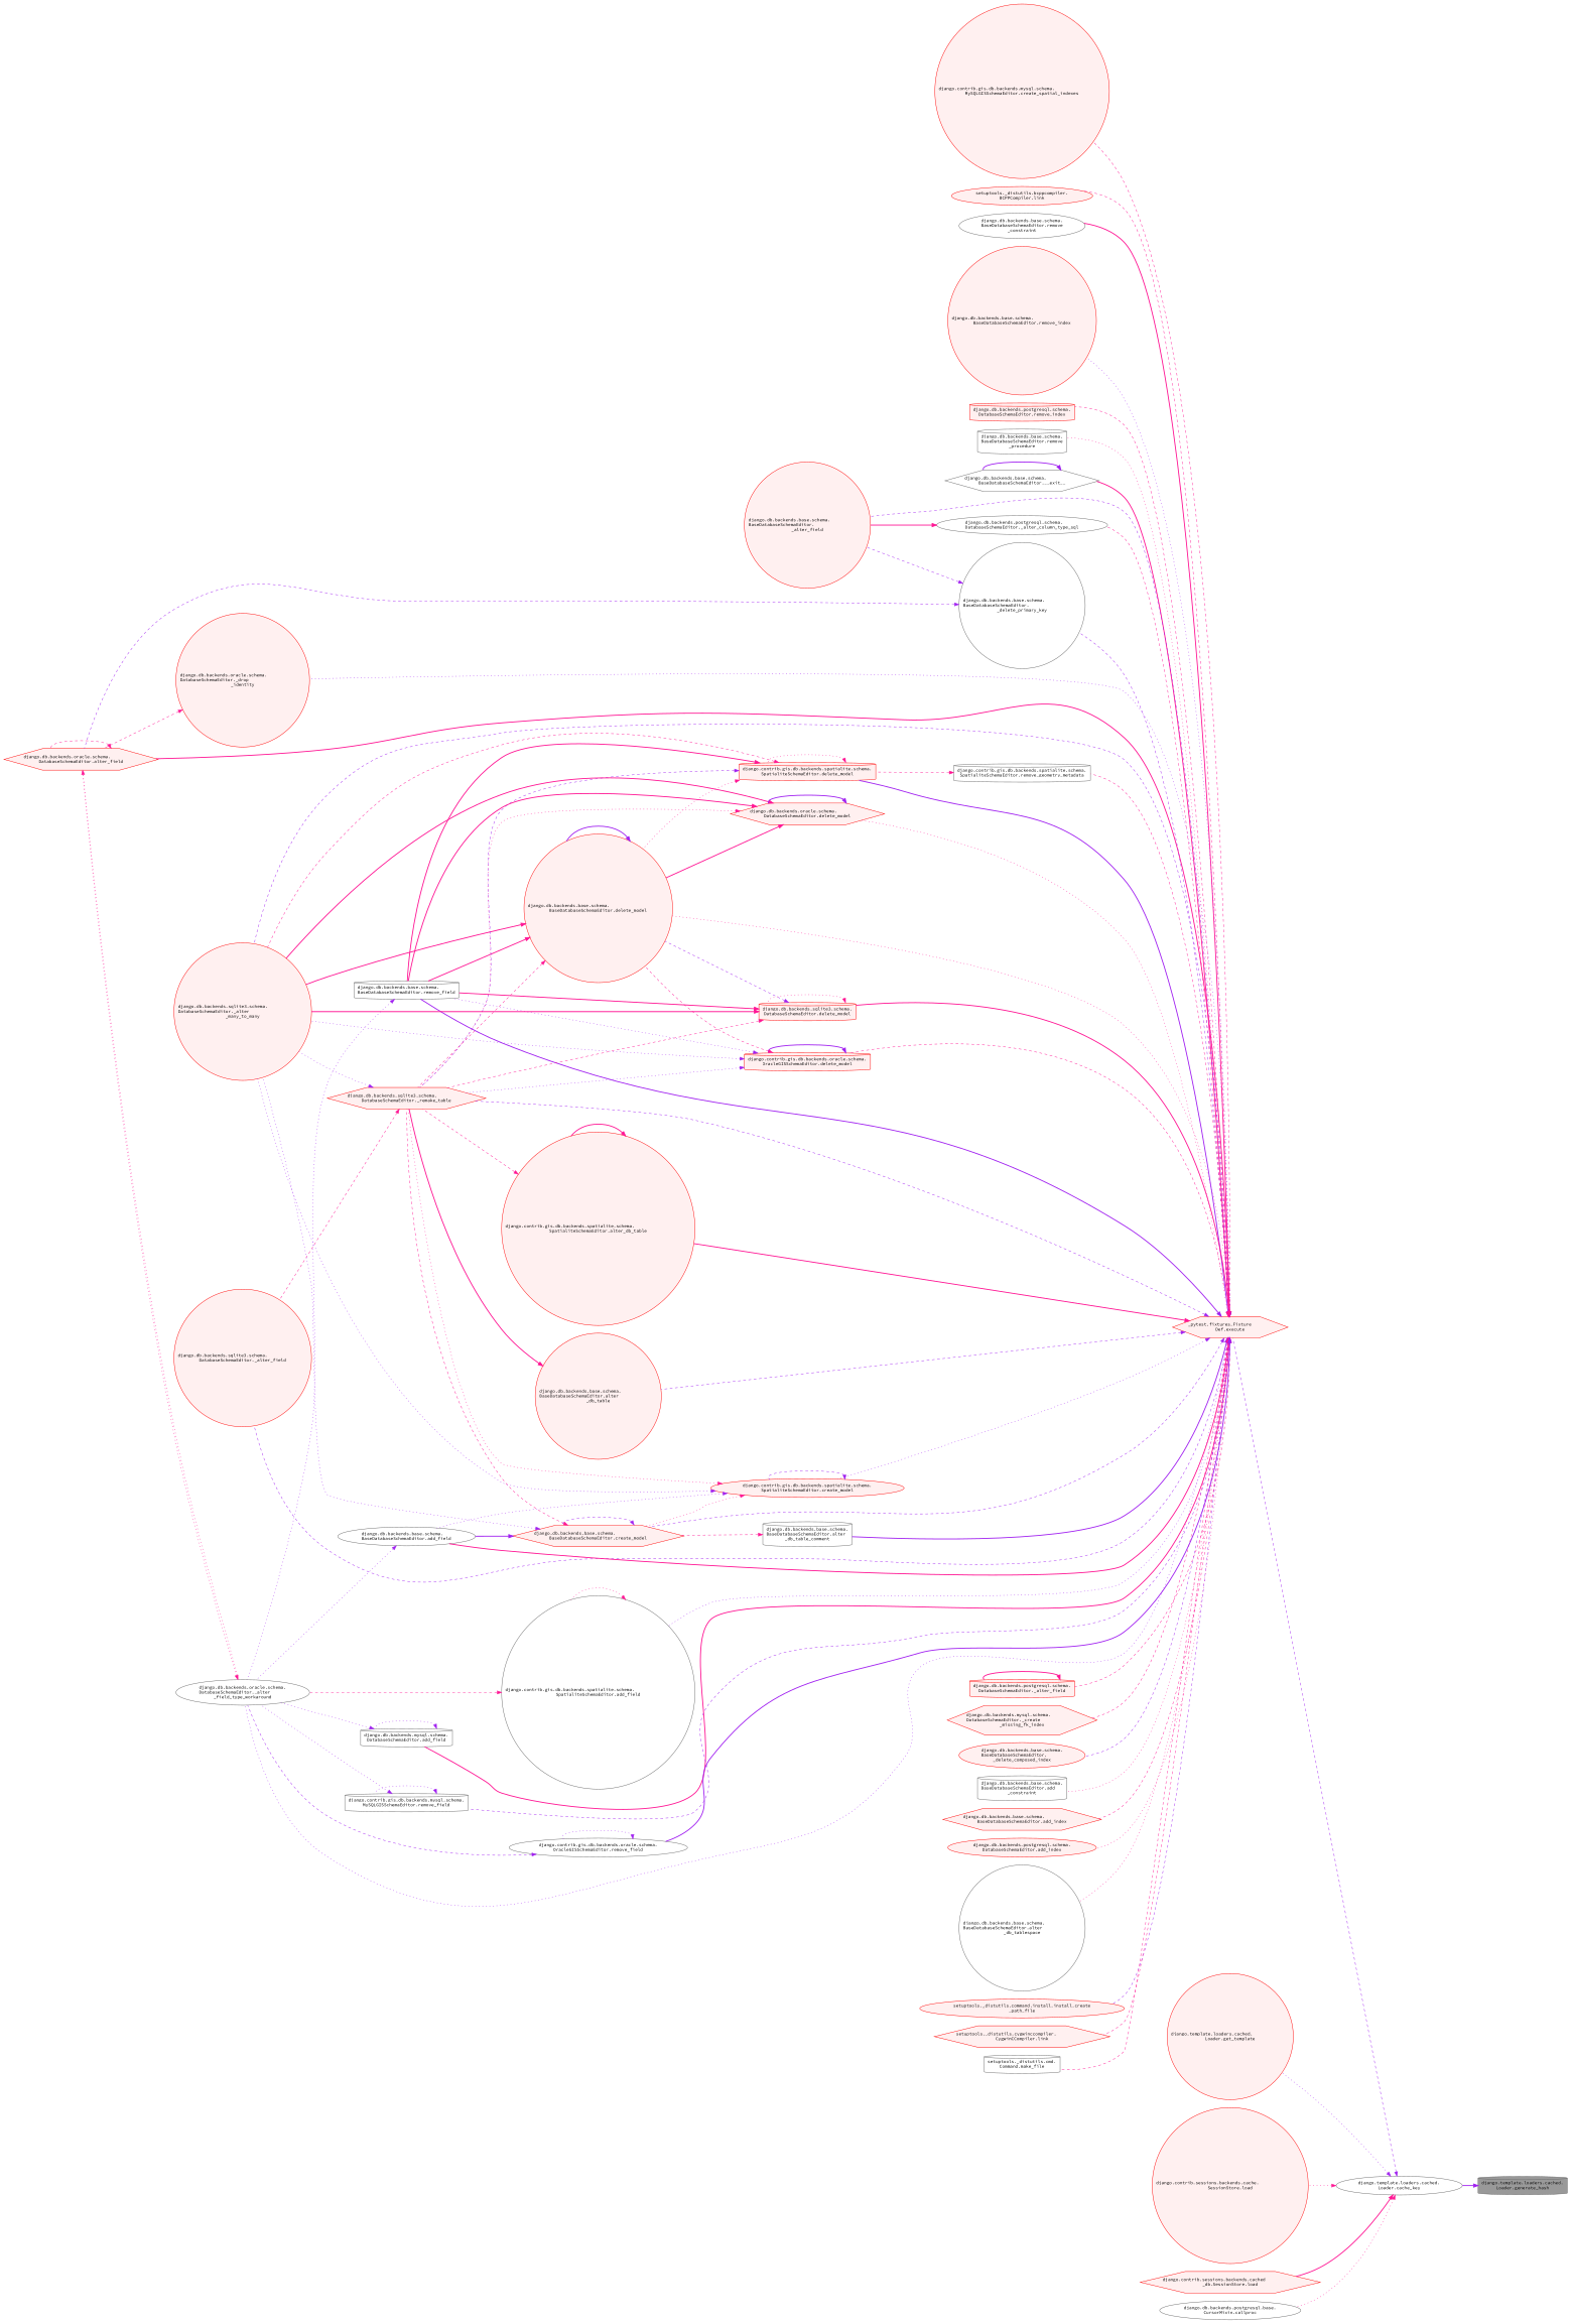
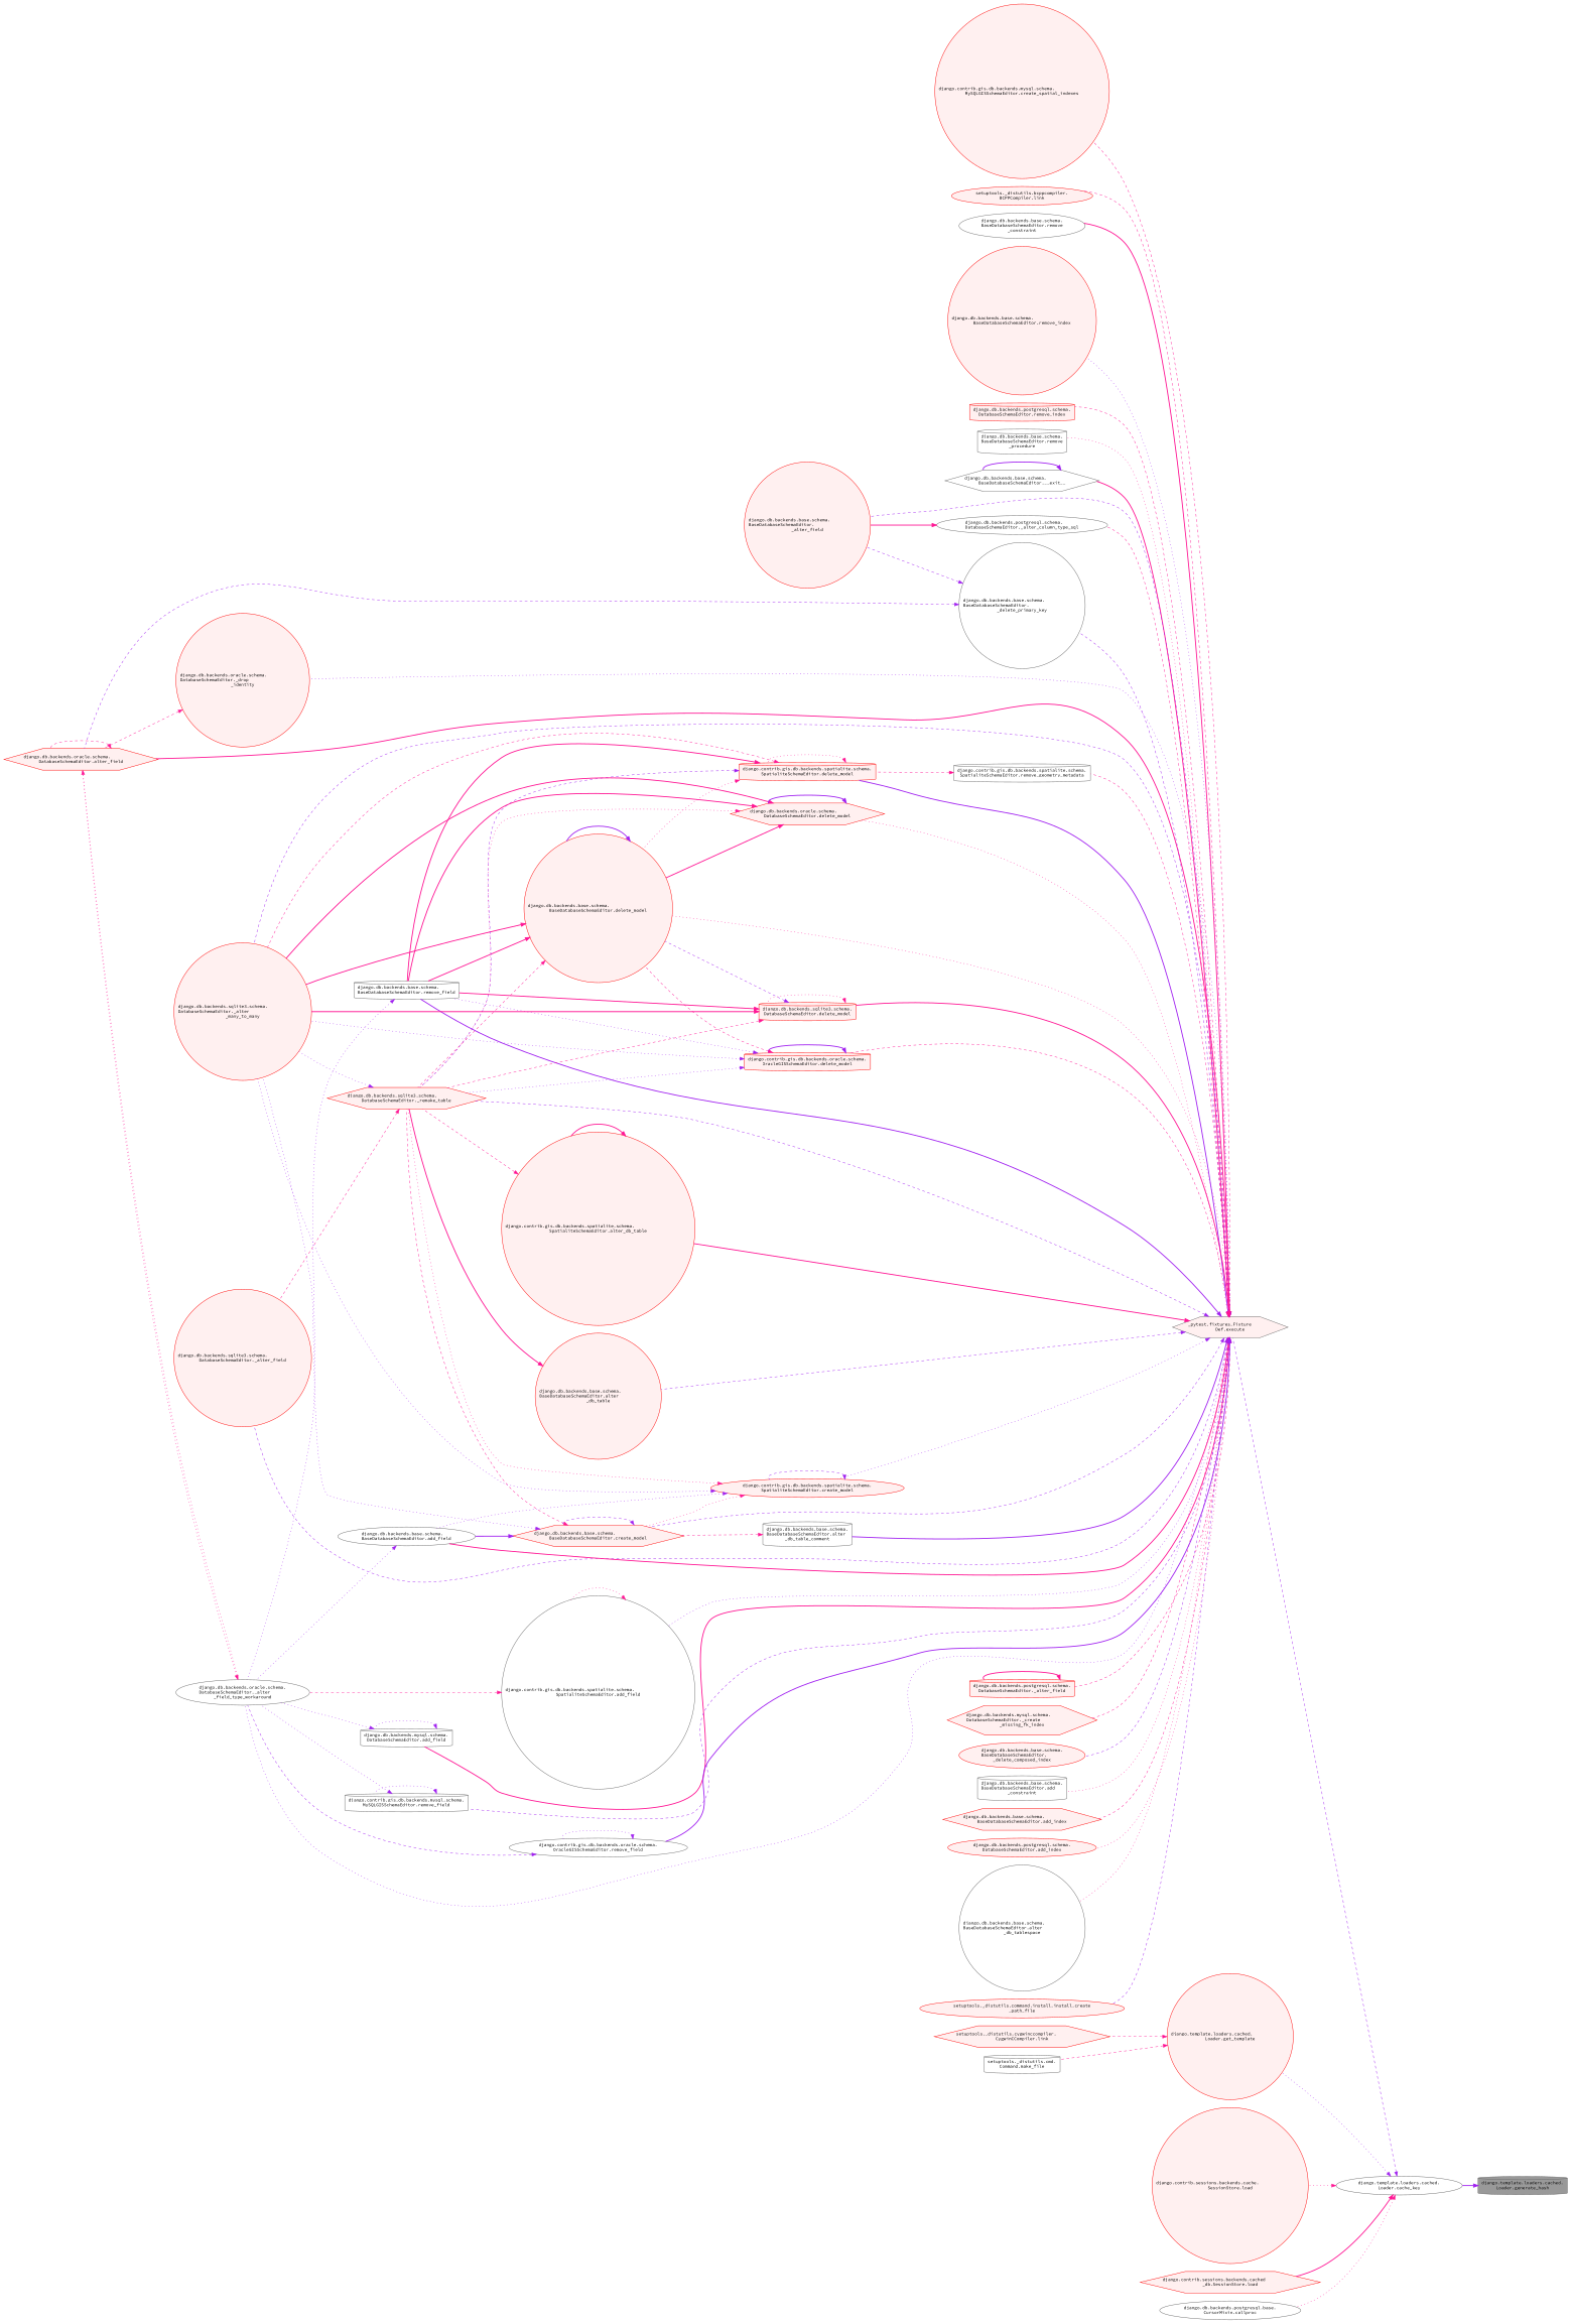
  digraph {
    fontname="Source Code Pro"
    rankdir=RL
    node [color=red fillcolor="#FFF0F0" fontname="Source Code Pro" fontsize=10 shape=cylinder style=filled]
    edge [color=deeppink dir=back fontname="Source Code Pro" fontsize=10 labelfontname=Helvetica labelfontsize=10 style=dashed]
    n1 [color=gray40 fillcolor=grey60 fontcolor=black height=0.2 label="django.template.loaders.cached.\lLoader.generate_hash" width=0.4]
    n2 [color=grey40 fillcolor=white height=0.2 label="django.template.loaders.cached.\lLoader.cache_key" shape=ellipse width=0.4]
-   n3 [height=0.2 label="_pytest.fixtures.Fixture\lDef.execute" shape=hexagon width=0.4]
+   n3 [color=grey40 height=0.2 label="_pytest.fixtures.Fixture\lDef.execute" shape=hexagon width=0.4]
    n4 [height=0.2 label="django.template.loaders.cached.\lLoader.get_template" shape=circle width=0.4]
    n5 [height=0.2 label="django.contrib.sessions.backends.cache.\lSessionStore.load" shape=circle width=0.4]
    n6 [height=0.2 label="django.contrib.sessions.backends.cached\l_db.SessionStore.load" shape=hexagon width=0.4]
    n7 [color=grey40 fillcolor=white height=0.2 label="django.db.backends.postgresql.base.\lCursorMixin.callproc" shape=ellipse width=0.4]
    n8 [color=grey40 fillcolor=white height=0.2 label="django.db.backends.base.schema.\lBaseDatabaseSchemaEditor.__exit__" shape=hexagon width=0.4]
    n9 [color=grey40 fillcolor=white height=0.2 label="django.db.backends.postgresql.schema.\lDatabaseSchemaEditor._alter_column_type_sql" shape=ellipse width=0.4]
    n10 [height=0.2 label="django.db.backends.base.schema.\lBaseDatabaseSchemaEditor.\l_alter_field" shape=circle width=0.4]
    n11 [height=0.2 label="django.db.backends.postgresql.schema.\lDatabaseSchemaEditor._alter_field" width=0.4]
    n12 [height=0.2 label="django.db.backends.sqlite3.schema.\lDatabaseSchemaEditor._alter_field" shape=circle width=0.4]
    n13 [color=grey40 fillcolor=white height=0.2 label="django.db.backends.oracle.schema.\lDatabaseSchemaEditor._alter\l_field_type_workaround" shape=ellipse width=0.4]
    n14 [height=0.2 label="django.db.backends.oracle.schema.\lDatabaseSchemaEditor.alter_field" shape=hexagon width=0.4]
    n15 [height=0.2 label="django.db.backends.sqlite3.schema.\lDatabaseSchemaEditor._alter\l_many_to_many" shape=circle width=0.4]
    n16 [height=0.2 label="django.db.backends.mysql.schema.\lDatabaseSchemaEditor._create\l_missing_fk_index" shape=hexagon width=0.4]
    n17 [height=0.2 label="django.db.backends.base.schema.\lBaseDatabaseSchemaEditor.\l_delete_composed_index" shape=ellipse width=0.4]
    n18 [color=grey40 fillcolor=white height=0.2 label="django.db.backends.base.schema.\lBaseDatabaseSchemaEditor.\l_delete_primary_key" shape=circle width=0.4]
    n19 [height=0.2 label="django.db.backends.oracle.schema.\lDatabaseSchemaEditor._drop\l_identity" shape=circle width=0.4]
    n20 [height=0.2 label="django.db.backends.sqlite3.schema.\lDatabaseSchemaEditor._remake_table" shape=hexagon width=0.4]
    n21 [color=grey40 fillcolor=white height=0.2 label="django.db.backends.base.schema.\lBaseDatabaseSchemaEditor.add\l_constraint" width=0.4]
    n22 [color=grey40 fillcolor=white height=0.2 label="django.contrib.gis.db.backends.spatialite.schema.\lSpatialiteSchemaEditor.add_field" shape=circle width=0.4]
    n23 [color=grey40 fillcolor=white height=0.2 label="django.db.backends.base.schema.\lBaseDatabaseSchemaEditor.add_field" shape=ellipse width=0.4]
    n24 [color=grey40 fillcolor=white height=0.2 label="django.db.backends.mysql.schema.\lDatabaseSchemaEditor.add_field" width=0.4]
    n25 [height=0.2 label="django.db.backends.base.schema.\lBaseDatabaseSchemaEditor.add_index" shape=hexagon width=0.4]
    n26 [height=0.2 label="django.db.backends.postgresql.schema.\lDatabaseSchemaEditor.add_index" shape=ellipse width=0.4]
    n27 [height=0.2 label="django.contrib.gis.db.backends.spatialite.schema.\lSpatialiteSchemaEditor.alter_db_table" shape=circle width=0.4]
    n28 [height=0.2 label="django.db.backends.base.schema.\lBaseDatabaseSchemaEditor.alter\l_db_table" shape=circle width=0.4]
    n29 [color=grey40 fillcolor=white height=0.2 label="django.db.backends.base.schema.\lBaseDatabaseSchemaEditor.alter\l_db_table_comment" width=0.4]
    n30 [height=0.2 label="django.db.backends.base.schema.\lBaseDatabaseSchemaEditor.create_model" shape=hexagon width=0.4]
    n31 [color=grey40 fillcolor=white height=0.2 label="django.db.backends.base.schema.\lBaseDatabaseSchemaEditor.alter\l_db_tablespace" shape=circle width=0.4]
    n32 [height=0.2 label="django.contrib.gis.db.backends.spatialite.schema.\lSpatialiteSchemaEditor.create_model" shape=ellipse width=0.4]
    n33 [height=0.2 label="setuptools._distutils.command.install.install.create\l_path_file" shape=ellipse width=0.4]
    n34 [height=0.2 label="django.contrib.gis.db.backends.mysql.schema.\lMySQLGISSchemaEditor.create_spatial_indexes" shape=circle width=0.4]
    n35 [height=0.2 label="django.contrib.gis.db.backends.oracle.schema.\lOracleGISSchemaEditor.delete_model" width=0.4]
    n36 [height=0.2 label="django.db.backends.base.schema.\lBaseDatabaseSchemaEditor.delete_model" shape=circle width=0.4]
    n37 [color=grey40 fillcolor=white height=0.2 label="django.db.backends.base.schema.\lBaseDatabaseSchemaEditor.remove_field" width=0.4]
    n38 [height=0.2 label="django.contrib.gis.db.backends.spatialite.schema.\lSpatialiteSchemaEditor.delete_model" width=0.4]
    n39 [height=0.2 label="django.db.backends.oracle.schema.\lDatabaseSchemaEditor.delete_model" shape=hexagon width=0.4]
    n40 [height=0.2 label="django.db.backends.sqlite3.schema.\lDatabaseSchemaEditor.delete_model" width=0.4]
    n41 [height=0.2 label="setuptools._distutils.bcppcompiler.\lBCPPCompiler.link" shape=ellipse width=0.4]
    n42 [height=0.2 label="setuptools._distutils.cygwinccompiler.\lCygwinCCompiler.link" shape=hexagon width=0.4]
    n43 [color=grey40 fillcolor=white height=0.2 label="setuptools._distutils.cmd.\lCommand.make_file" width=0.4]
    n44 [color=grey40 fillcolor=white height=0.2 label="django.db.backends.base.schema.\lBaseDatabaseSchemaEditor.remove\l_constraint" shape=ellipse width=0.4]
    n45 [color=grey40 fillcolor=white height=0.2 label="django.contrib.gis.db.backends.mysql.schema.\lMySQLGISSchemaEditor.remove_field" width=0.4]
    n46 [color=grey40 fillcolor=white height=0.2 label="django.contrib.gis.db.backends.oracle.schema.\lOracleGISSchemaEditor.remove_field" shape=ellipse width=0.4]
    n47 [color=grey40 fillcolor=white height=0.2 label="django.contrib.gis.db.backends.spatialite.schema.\lSpatialiteSchemaEditor.remove_geometry_metadata" width=0.4]
    n48 [height=0.2 label="django.db.backends.base.schema.\lBaseDatabaseSchemaEditor.remove_index" shape=circle width=0.4]
    n49 [height=0.2 label="django.db.backends.postgresql.schema.\lDatabaseSchemaEditor.remove_index" width=0.4]
    n50 [color=grey40 fillcolor=white height=0.2 label="django.db.backends.base.schema.\lBaseDatabaseSchemaEditor.remove\l_procedure" width=0.4]
    n1 -> n2 [color=purple style=bold]
    n2 -> n3 [color=purple]
    n2 -> n4 [color=purple style=dotted]
    n2 -> n5 [style=dotted]
    n2 -> n6 [style=bold]
    n2 -> n7 [style=dotted]
    n3 -> n8 [style=bold]
    n3 -> n9
    n3 -> n10 [color=purple]
    n3 -> n11
    n3 -> n12 [color=purple]
    n3 -> n13 [color=purple style=dotted]
    n3 -> n14 [style=bold]
    n3 -> n15 [color=purple]
    n3 -> n16
    n3 -> n17 [color=purple]
    n3 -> n18 [color=purple]
    n3 -> n19 [color=purple style=dotted]
    n3 -> n20 [color=purple]
    n3 -> n21 [style=dotted]
    n3 -> n22 [color=purple style=dotted]
    n3 -> n23 [style=bold]
    n3 -> n24 [style=bold]
    n3 -> n25
    n3 -> n26 [style=dotted]
    n3 -> n27 [style=bold]
    n3 -> n28 [color=purple]
    n3 -> n29 [color=purple style=bold]
    n3 -> n30 [color=purple]
    n3 -> n31 [style=dotted]
    n3 -> n32 [color=purple style=dotted]
    n3 -> n33 [color=purple]
    n3 -> n34
    n3 -> n35
    n3 -> n36 [style=dotted]
    n3 -> n37 [color=purple style=bold]
    n3 -> n38 [color=purple style=bold]
    n3 -> n39 [style=dotted]
    n3 -> n40 [style=bold]
    n3 -> n41
-   n3 -> n42
-   n3 -> n43
+   n4 -> n42
+   n4 -> n43
    n3 -> n44 [style=bold]
    n3 -> n45 [color=purple]
    n3 -> n46 [color=purple style=bold]
    n3 -> n47
    n3 -> n48 [color=purple style=dotted]
    n3 -> n49
    n3 -> n50 [style=dotted]
    n8 -> n8 [color=purple style=bold]
    n9 -> n10 [style=bold]
    n11 -> n11 [style=bold]
    n13 -> n14 [style=dotted]
    n14 -> n13 [style=dotted]
    n14 -> n14
    n18 -> n10 [color=purple]
    n18 -> n14 [color=purple]
    n19 -> n14
    n20 -> n12
    n20 -> n15 [color=purple style=dotted]
    n22 -> n13
    n22 -> n22 [style=dotted]
    n23 -> n13 [color=purple style=dotted]
    n24 -> n13 [color=purple style=dotted]
    n24 -> n24 [color=purple style=dotted]
    n27 -> n20
    n27 -> n27 [style=bold]
    n28 -> n20 [style=bold]
    n29 -> n30
    n30 -> n15 [color=purple style=dotted]
    n30 -> n20
    n30 -> n23 [color=purple style=bold]
    n30 -> n30 [color=purple]
    n32 -> n15 [color=purple style=dotted]
    n32 -> n20 [style=dotted]
    n32 -> n23 [color=purple style=dotted]
    n32 -> n30 [style=dotted]
    n32 -> n32 [color=purple]
    n35 -> n15 [color=purple style=dotted]
    n35 -> n20 [color=purple style=dotted]
    n35 -> n35 [color=purple style=bold]
    n35 -> n36
    n35 -> n37 [color=purple style=dotted]
    n36 -> n15 [style=bold]
    n36 -> n20
    n36 -> n36 [color=purple style=bold]
    n36 -> n37 [style=bold]
    n37 -> n13 [color=purple style=dotted]
    n38 -> n15
    n38 -> n20 [color=purple]
    n38 -> n36 [style=dotted]
    n38 -> n37 [style=bold]
    n38 -> n38 [style=dotted]
    n39 -> n15 [style=bold]
    n39 -> n20 [style=dotted]
    n39 -> n36 [style=bold]
    n39 -> n37 [style=bold]
    n39 -> n39 [color=purple style=bold]
    n40 -> n15 [style=bold]
    n40 -> n20
    n40 -> n36 [color=purple]
    n40 -> n37 [style=bold]
    n40 -> n40 [style=dotted]
    n45 -> n13 [color=purple style=dotted]
    n45 -> n45 [color=purple style=dotted]
    n46 -> n13 [color=purple]
    n46 -> n46 [color=purple style=dotted]
    n47 -> n38
  }
